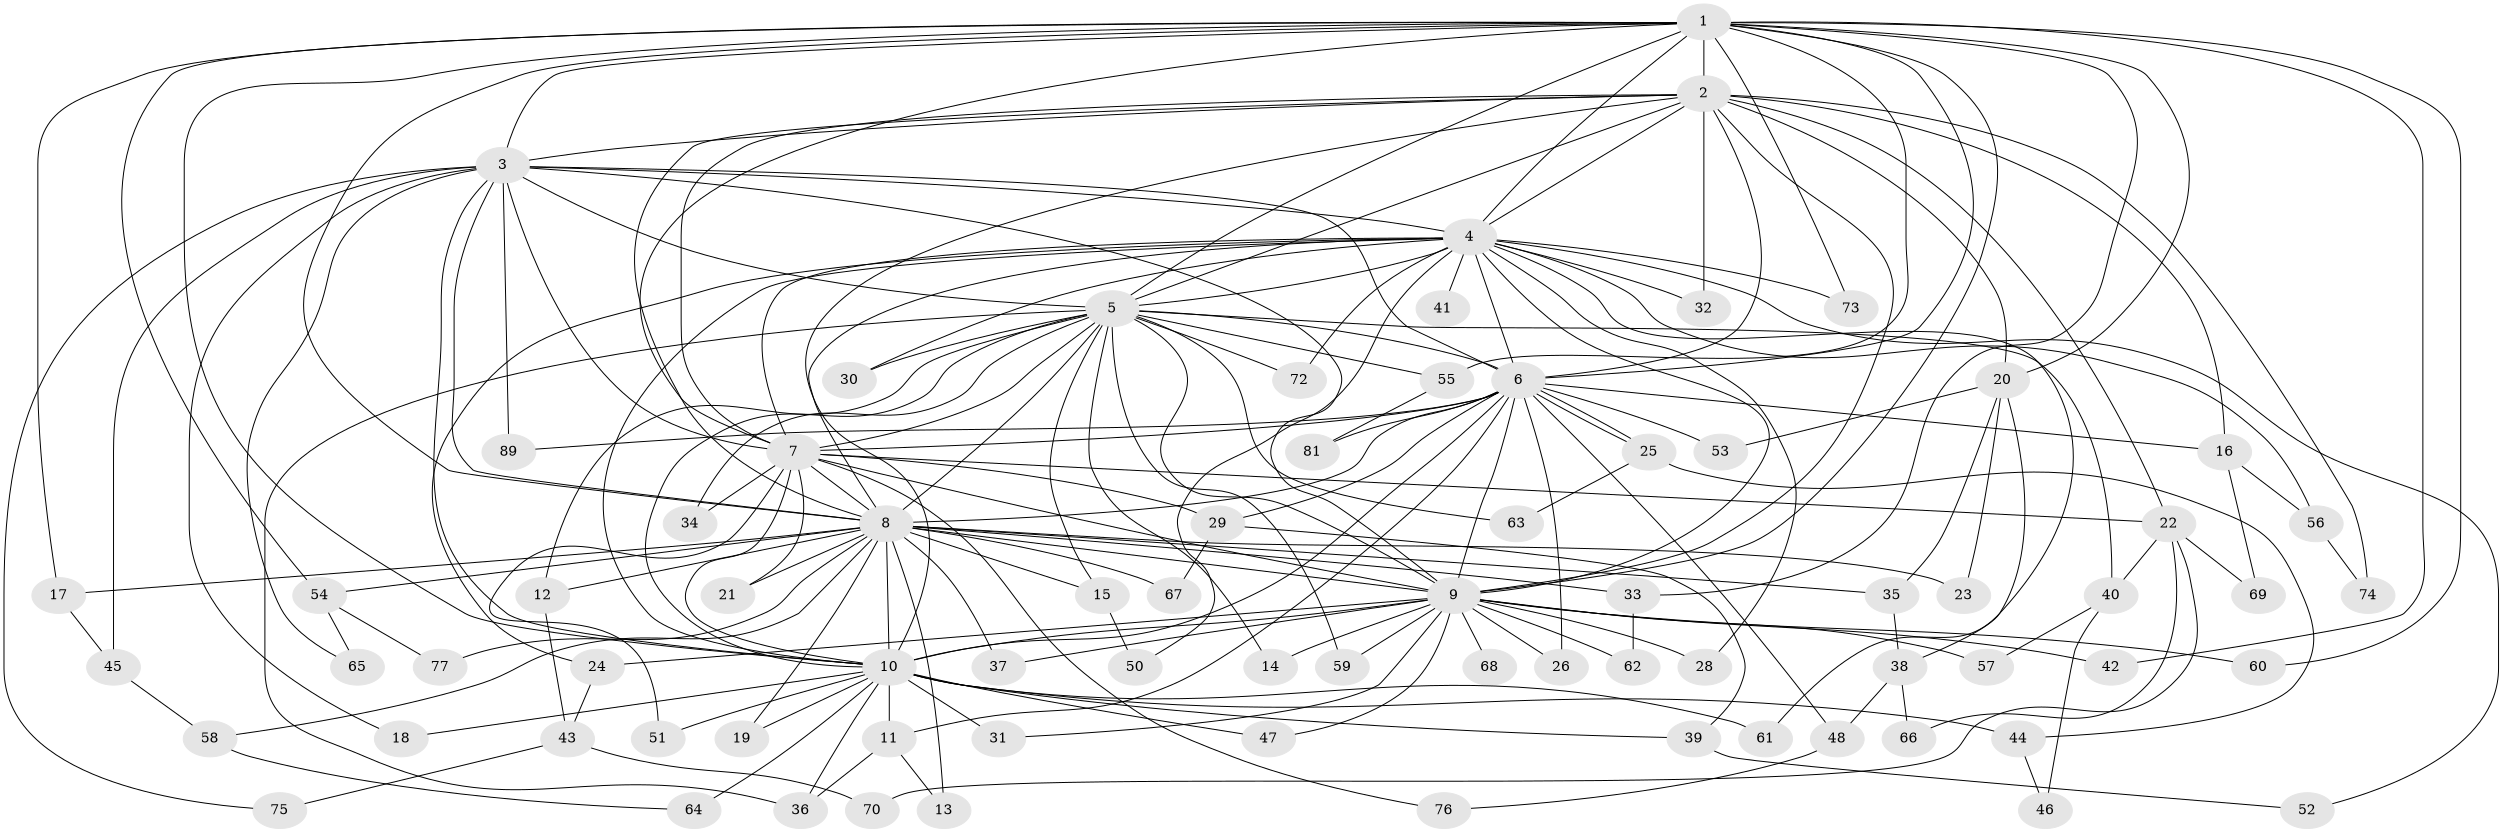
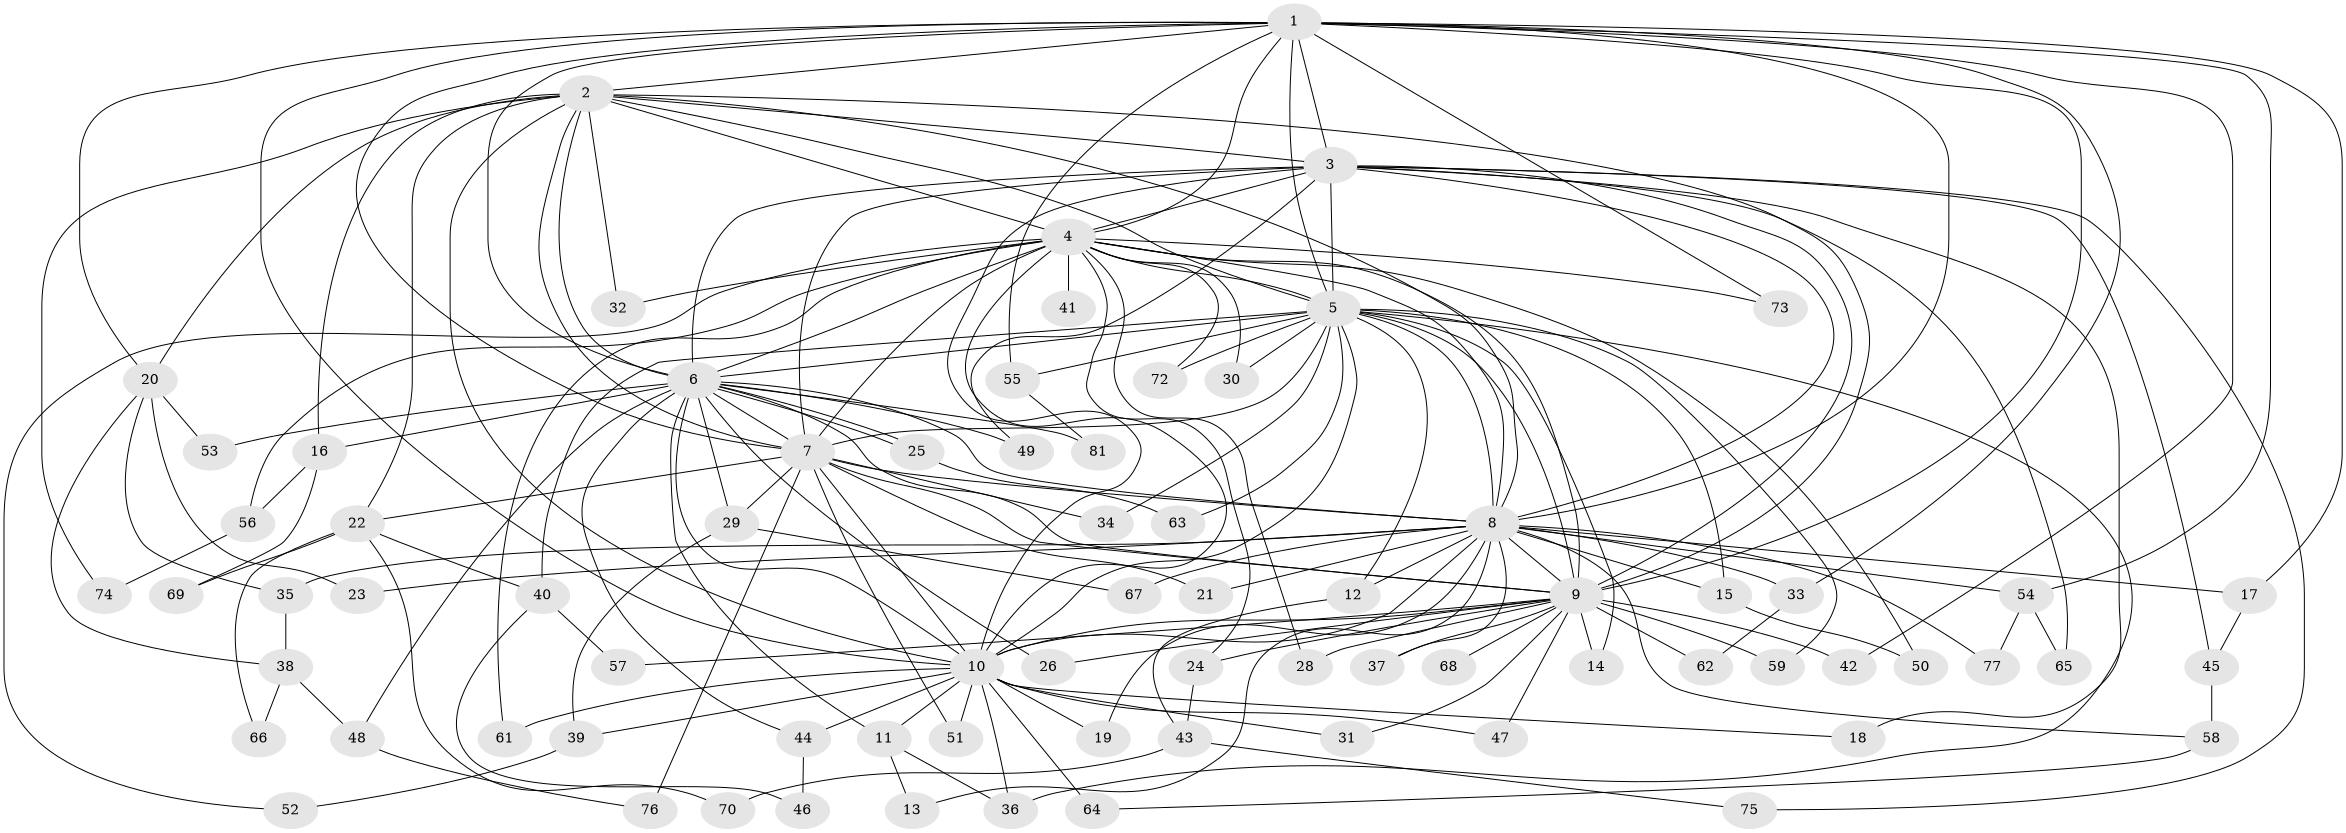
  graph {
    node [color=gray90 style=filled]
    1
    2
    3
    4
    5
    6
    7
    8
    9
    10
    17
    20
    33
    42
    54
    55
-   60
    73
    16
    22
    32
    74
    18
    45
-   49 [label=89]
+   49
    65
    75
    24
    28
    30
    41
    50
    52
    56
    61
    72
    12
    14
    15
    34
    36
    40
    59
    63
    11
    25
    26
    29
    44
    48
    53
    n52 [label=81]
    21
    51
    76
    13
    19
    23
    35
    37
    58
    67
    77
    68
    31
    47
    57
    62
    39
    64
    38
    69
    66
    70
    43
    46
    1 -- 2
    1 -- 3
    1 -- 4
    1 -- 5
    1 -- 6
    1 -- 7
    1 -- 8
    1 -- 9
    1 -- 10
    1 -- 17
    1 -- 20
    1 -- 33
    1 -- 42
    1 -- 54
    1 -- 55
-   1 -- 60
    1 -- 73
    2 -- 3
    2 -- 4
    2 -- 5
    2 -- 6
    2 -- 7
    2 -- 8
    2 -- 9
    2 -- 10
    2 -- 20
    2 -- 16
    2 -- 22
    2 -- 32
    2 -- 74
    3 -- 4
    3 -- 5
    3 -- 6
    3 -- 7
    3 -- 8
    3 -- 9
    3 -- 10
    3 -- 18
    3 -- 45
    3 -- 49
    3 -- 65
    3 -- 75
    4 -- 5
    4 -- 6
    4 -- 7
    4 -- 8
    4 -- 9
    4 -- 10
    4 -- 73
    4 -- 32
    4 -- 24
    4 -- 28
    4 -- 30
    4 -- 41
    4 -- 50
    4 -- 52
    4 -- 56
    4 -- 61
    4 -- 72
    5 -- 6
    5 -- 7
    5 -- 8
    5 -- 9
    5 -- 10
    5 -- 55
    5 -- 30
    5 -- 72
    5 -- 12
    5 -- 14
    5 -- 15
    5 -- 34
    5 -- 36
    5 -- 40
    5 -- 59
    5 -- 63
    6 -- 7
    6 -- 8
    6 -- 9
    6 -- 10
    6 -- 16
    6 -- 49
    6 -- 11
    6 -- 25
    6 -- 25
    6 -- 26
    6 -- 29
-   25 -- 44
+   6 -- 44
    6 -- 48
    6 -- 53
    6 -- n52
    7 -- 8
    7 -- 9
    7 -- 10
    7 -- 22
    7 -- 34
    7 -- 29
    7 -- 21
    7 -- 51
    7 -- 76
    8 -- 9
    8 -- 10
    8 -- 17
    8 -- 33
    8 -- 54
    8 -- 12
    8 -- 15
    8 -- 21
    8 -- 13
    8 -- 19
    8 -- 23
    8 -- 35
    8 -- 37
    8 -- 58
    8 -- 67
    8 -- 77
    9 -- 10
    9 -- 42
-   9 -- 60
    9 -- 24
    9 -- 28
    9 -- 14
    9 -- 59
    9 -- 26
    9 -- 37
    9 -- 68
    9 -- 31
    9 -- 47
    9 -- 57
    9 -- 62
    10 -- 18
    10 -- 61
    10 -- 36
    10 -- 11
    10 -- 44
    10 -- 51
    10 -- 19
    10 -- 31
    10 -- 47
    10 -- 39
    10 -- 64
    17 -- 45
    20 -- 53
    20 -- 23
    20 -- 35
    20 -- 38
    33 -- 62
    54 -- 65
    54 -- 77
    55 -- n52
    16 -- 56
    16 -- 69
    22 -- 40
    22 -- 69
    22 -- 66
    22 -- 70
    45 -- 58
    24 -- 43
    56 -- 74
    12 -- 43
    15 -- 50
    40 -- 57
    40 -- 46
    11 -- 36
    11 -- 13
    25 -- 63
    29 -- 67
    29 -- 39
    44 -- 46
    48 -- 76
    35 -- 38
    58 -- 64
    39 -- 52
    38 -- 48
    38 -- 66
    43 -- 75
    43 -- 70
  }
